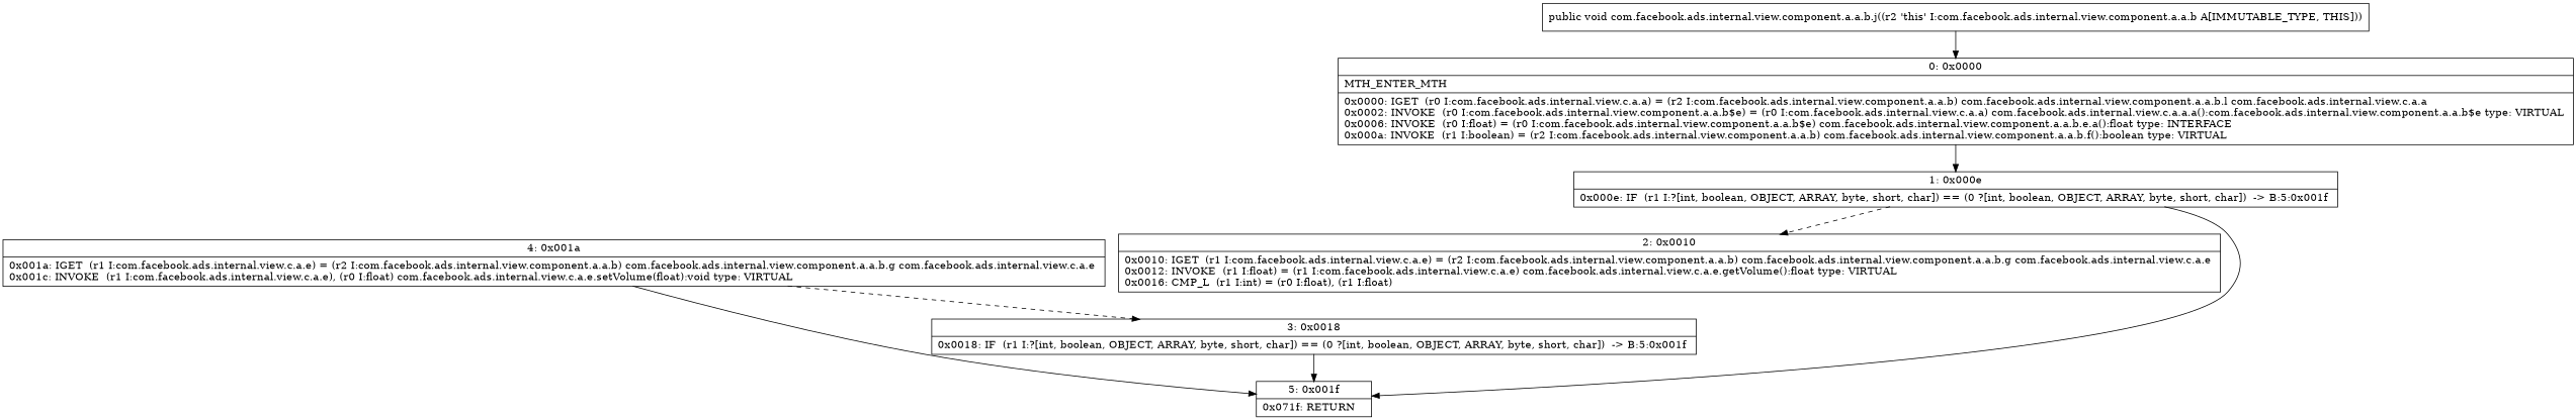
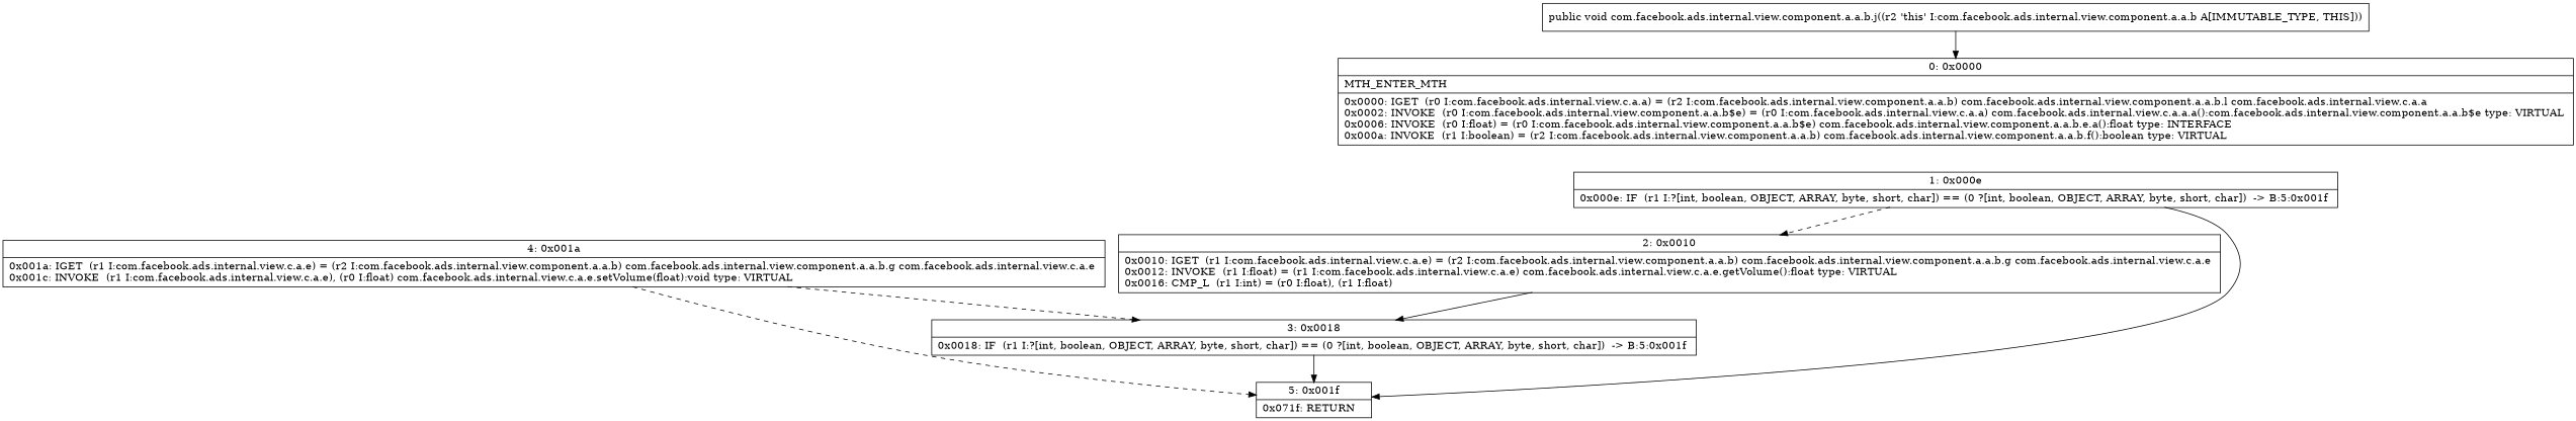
  digraph {
    node [shape=record]
    n1 [label="{0\:\ 0x0000|MTH_ENTER_MTH\l|0x0000: IGET  (r0 I:com.facebook.ads.internal.view.c.a.a) = (r2 I:com.facebook.ads.internal.view.component.a.a.b) com.facebook.ads.internal.view.component.a.a.b.l com.facebook.ads.internal.view.c.a.a \l0x0002: INVOKE  (r0 I:com.facebook.ads.internal.view.component.a.a.b$e) = (r0 I:com.facebook.ads.internal.view.c.a.a) com.facebook.ads.internal.view.c.a.a.a():com.facebook.ads.internal.view.component.a.a.b$e type: VIRTUAL \l0x0006: INVOKE  (r0 I:float) = (r0 I:com.facebook.ads.internal.view.component.a.a.b$e) com.facebook.ads.internal.view.component.a.a.b.e.a():float type: INTERFACE \l0x000a: INVOKE  (r1 I:boolean) = (r2 I:com.facebook.ads.internal.view.component.a.a.b) com.facebook.ads.internal.view.component.a.a.b.f():boolean type: VIRTUAL \l}"]
    n2 [label="{1\:\ 0x000e|0x000e: IF  (r1 I:?[int, boolean, OBJECT, ARRAY, byte, short, char]) == (0 ?[int, boolean, OBJECT, ARRAY, byte, short, char])  \-\> B:5:0x001f \l}"]
    n3 [label="{2\:\ 0x0010|0x0010: IGET  (r1 I:com.facebook.ads.internal.view.c.a.e) = (r2 I:com.facebook.ads.internal.view.component.a.a.b) com.facebook.ads.internal.view.component.a.a.b.g com.facebook.ads.internal.view.c.a.e \l0x0012: INVOKE  (r1 I:float) = (r1 I:com.facebook.ads.internal.view.c.a.e) com.facebook.ads.internal.view.c.a.e.getVolume():float type: VIRTUAL \l0x0016: CMP_L  (r1 I:int) = (r0 I:float), (r1 I:float) \l}"]
    n4 [label="{5\:\ 0x001f|0x071f: RETURN   \l}"]
    n5 [label="{3\:\ 0x0018|0x0018: IF  (r1 I:?[int, boolean, OBJECT, ARRAY, byte, short, char]) == (0 ?[int, boolean, OBJECT, ARRAY, byte, short, char])  \-\> B:5:0x001f \l}"]
    n6 [label="{4\:\ 0x001a|0x001a: IGET  (r1 I:com.facebook.ads.internal.view.c.a.e) = (r2 I:com.facebook.ads.internal.view.component.a.a.b) com.facebook.ads.internal.view.component.a.a.b.g com.facebook.ads.internal.view.c.a.e \l0x001c: INVOKE  (r1 I:com.facebook.ads.internal.view.c.a.e), (r0 I:float) com.facebook.ads.internal.view.c.a.e.setVolume(float):void type: VIRTUAL \l}"]
    n7 [label="{public void com.facebook.ads.internal.view.component.a.a.b.j((r2 'this' I:com.facebook.ads.internal.view.component.a.a.b A[IMMUTABLE_TYPE, THIS])) }"]
-   n1 -> n2
    n2 -> n3 [style=dashed]
    n2 -> n4
+   n3 -> n5
    n5 -> n4
-   n6 -> n4
+   n6 -> n4 [style=dashed]
    n6 -> n5 [style=dashed]
    n7 -> n1
  }
